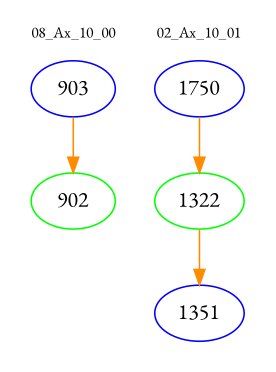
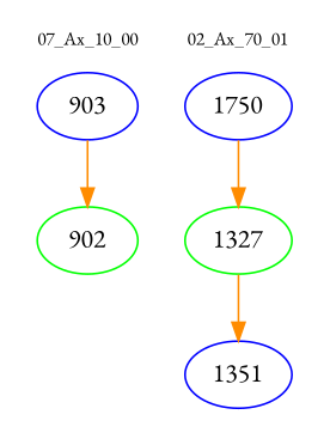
  digraph {
    fontname="EB Garamond"
    node [color=blue fontname="EB Garamond"]
    edge [color=darkorange fontname="EB Garamond"]
    n1 [label=903]
    n2 [color=green label=902]
    n3 [label=1750]
-   n4 [color=green label=1322]
+   n4 [color=green label=1327]
    n5 [label=1351]
    subgraph cluster_1 {
      color=white
      fontsize=10
-     label="08_Ax_10_00"
+     label="07_Ax_10_00"
      n1
      n2
    }
    subgraph cluster_2 {
      color=white
      fontsize=10
-     label="02_Ax_10_01"
+     label="02_Ax_70_01"
      n3
      n4
      n5
    }
    n1 -> n2
    n3 -> n4
    n4 -> n5
  }
